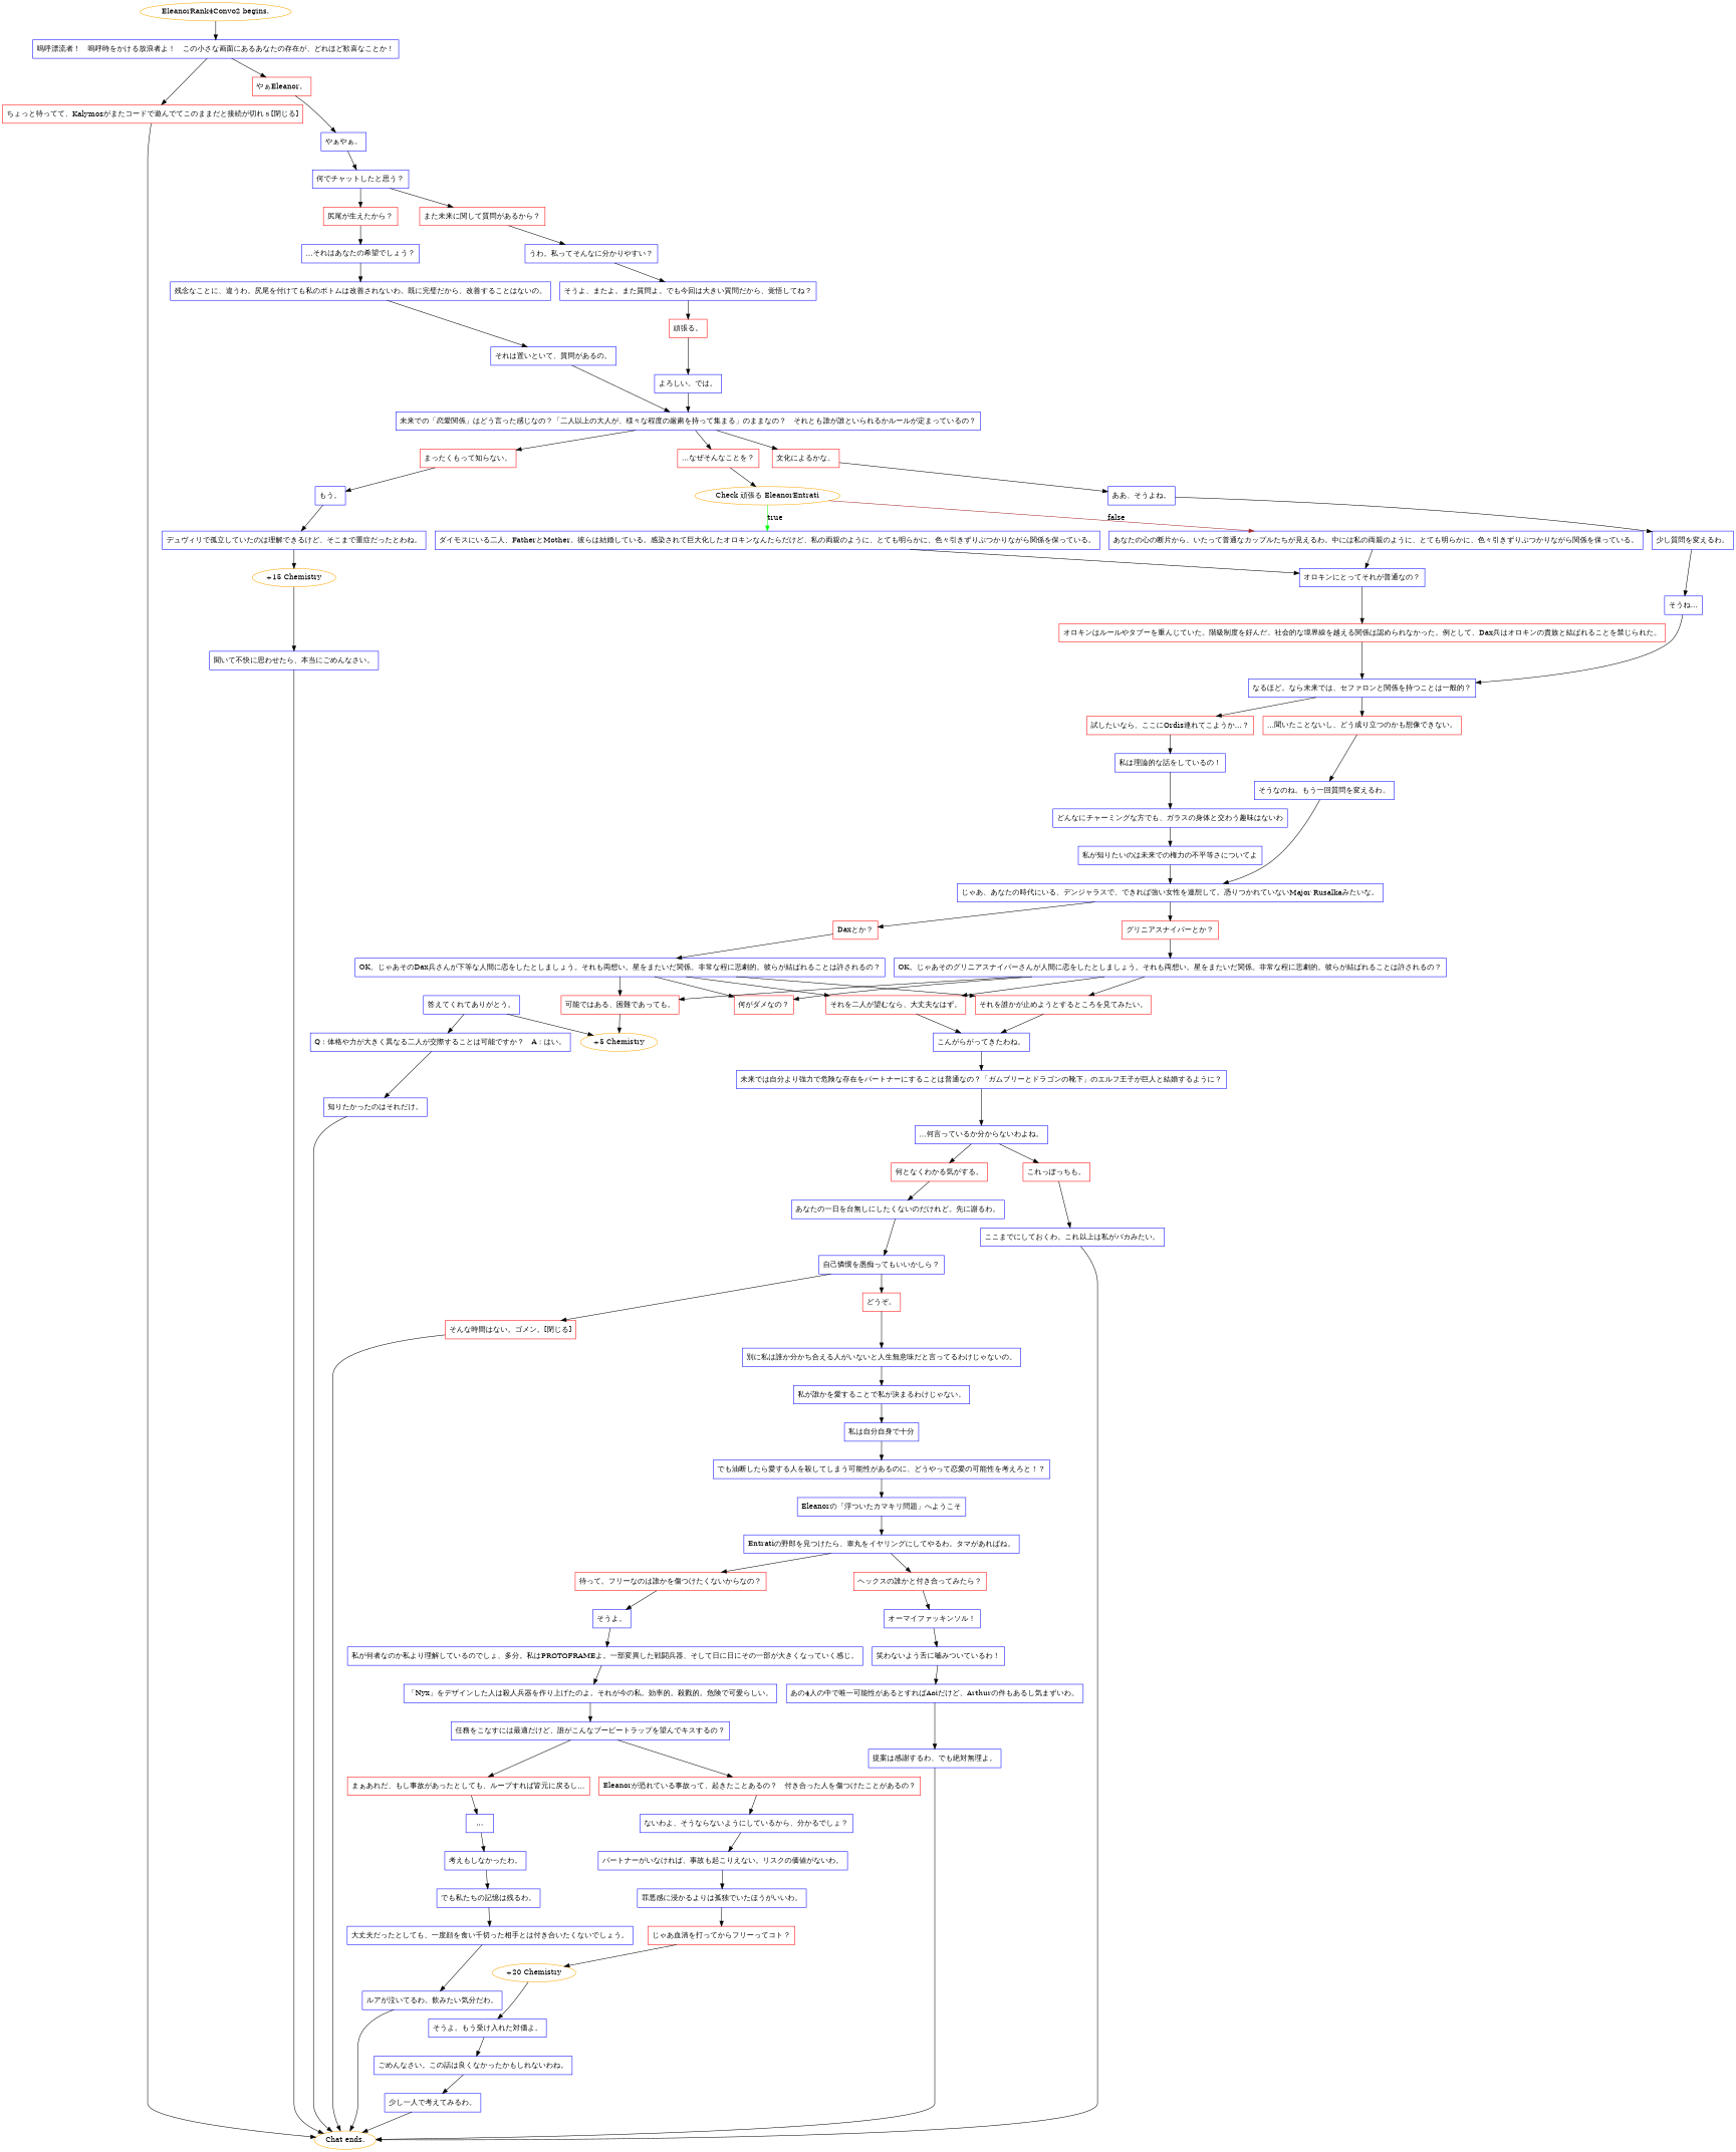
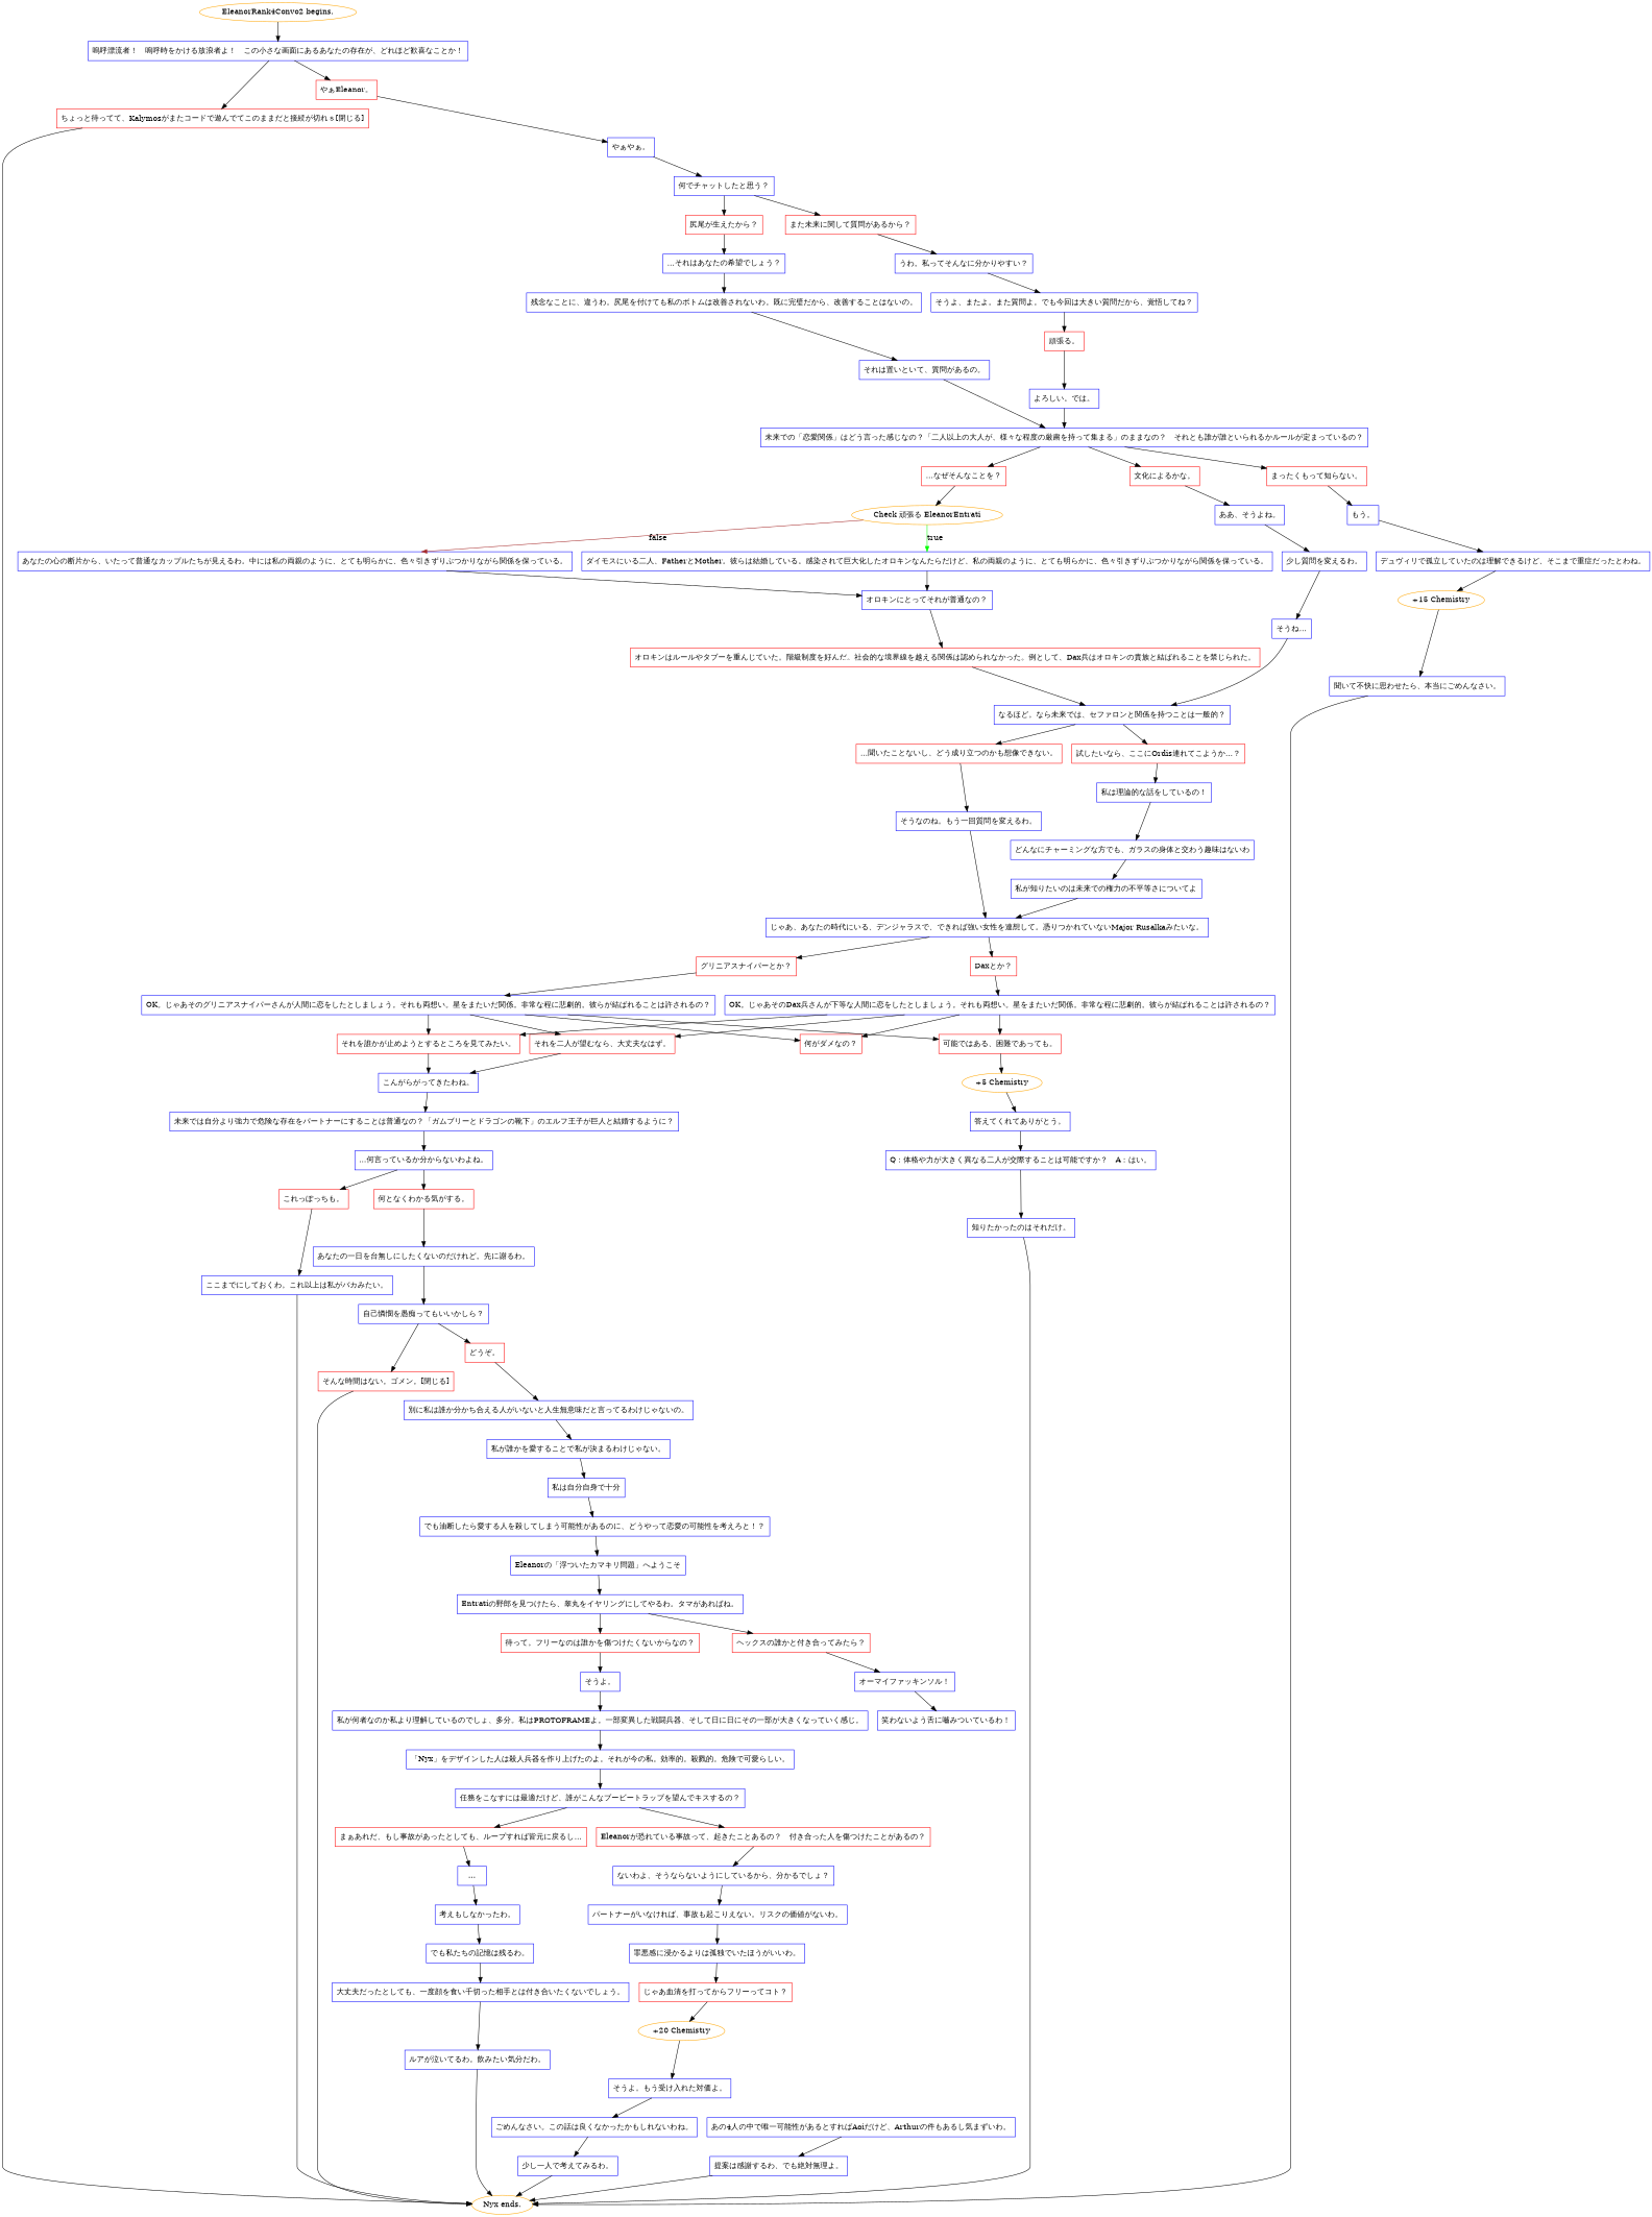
  digraph {
    node [color=blue shape=box]
    "EleanorRank4Convo2 begins." [color=orange shape=""]
    n2 [label="嗚呼漂流者！　嗚呼時をかける放浪者よ！　この小さな画面にあるあなたの存在が、どれほど歓喜なことか！"]
    n3 [color=red label="やぁEleanor。"]
    n4 [color=red label="ちょっと待ってて、Kalymosがまたコードで遊んでてこのままだと接続が切れｓ[閉じる]"]
    n5 [label="やぁやぁ。"]
-   "Chat ends." [color=orange shape=""]
+   "Chat ends." [color=orange label="Nyx ends." shape=""]
    n7 [label="何でチャットしたと思う？"]
    n8 [color=red label="また未来に関して質問があるから？"]
    n9 [color=red label="尻尾が生えたから？"]
    n10 [label="うわ。私ってそんなに分かりやすい？"]
    n11 [label="…それはあなたの希望でしょう？"]
    n12 [label="そうよ、またよ。また質問よ。でも今回は大きい質問だから、覚悟してね？"]
    n13 [label="残念なことに、違うわ。尻尾を付けても私のボトムは改善されないわ。既に完璧だから、改善することはないの。"]
    n14 [color=red label="頑張る。"]
    n15 [label="それは置いといて、質問があるの。"]
    n16 [label="よろしい。では。"]
    n17 [label="未来での「恋愛関係」はどう言った感じなの？「二人以上の大人が、様々な程度の厳粛を持って集まる」のままなの？　それとも誰が誰といられるかルールが定まっているの？"]
    n18 [color=red label="まったくもって知らない。"]
    n19 [color=red label="文化によるかな。"]
    n20 [color=red label="…なぜそんなことを？"]
    n21 [label="もう。"]
    n22 [label="ああ、そうよね。"]
    n23 [color=orange label="Check 頑張る EleanorEntrati" shape=""]
    n24 [label="デュヴィリで孤立していたのは理解できるけど、そこまで重症だったとわね。"]
    n25 [label="少し質問を変えるわ。"]
    n26 [label="ダイモスにいる二人、FatherとMother。彼らは結婚している。感染されて巨大化したオロキンなんたらだけど、私の両親のように、とても明らかに、色々引きずりぶつかりながら関係を保っている。"]
    n27 [label="あなたの心の断片から、いたって普通なカップルたちが見えるわ。中には私の両親のように、とても明らかに、色々引きずりぶつかりながら関係を保っている。"]
    n28 [color=orange label="+15 Chemistry" shape=""]
    n29 [label="そうね…"]
    n30 [label="オロキンにとってそれが普通なの？"]
    n31 [label="聞いて不快に思わせたら、本当にごめんなさい。"]
    n32 [label="なるほど。なら未来では、セファロンと関係を持つことは一般的？"]
    n33 [color=red label="オロキンはルールやタブーを重んじていた。階級制度を好んだ。社会的な境界線を越える関係は認められなかった。例として、Dax兵はオロキンの貴族と結ばれることを禁じられた。"]
    n34 [color=red label="試したいなら、ここにOrdis連れてこようか…？"]
    n35 [color=red label="…聞いたことないし、どう成り立つのかも想像できない。"]
    n36 [label="私は理論的な話をしているの！"]
    n37 [label="そうなのね。もう一回質問を変えるわ。"]
    n38 [label="どんなにチャーミングな方でも、ガラスの身体と交わう趣味はないわ"]
    n39 [label="じゃあ、あなたの時代にいる、デンジャラスで、できれば強い女性を連想して。憑りつかれていないMajor Rusalkaみたいな。"]
    n40 [label="私が知りたいのは未来での権力の不平等さについてよ"]
    n41 [color=red label="グリニアスナイパーとか？"]
    n42 [color=red label="Daxとか？"]
    n43 [label="OK。じゃあそのグリニアスナイパーさんが人間に恋をしたとしましょう。それも両想い。星をまたいだ関係。非常な程に悲劇的。彼らが結ばれることは許されるの？"]
    n44 [label="OK。じゃあそのDax兵さんが下等な人間に恋をしたとしましょう。それも両想い。星をまたいだ関係。非常な程に悲劇的。彼らが結ばれることは許されるの？"]
    n45 [color=red label="それを二人が望むなら、大丈夫なはず。"]
    n46 [color=red label="何がダメなの？"]
    n47 [color=red label="それを誰かが止めようとするところを見てみたい。"]
    n48 [color=red label="可能ではある、困難であっても。"]
    n49 [label="こんがらがってきたわね。"]
    n50 [color=orange label="+5 Chemistry" shape=""]
    n51 [label="未来では自分より強力で危険な存在をパートナーにすることは普通なの？「ガムブリーとドラゴンの靴下」のエルフ王子が巨人と結婚するように？"]
    n52 [label="答えてくれてありがとう。"]
    n53 [label="…何言っているか分からないわよね。"]
    n54 [label="Q：体格や力が大きく異なる二人が交際することは可能ですか？　A：はい。"]
    n55 [color=red label="何となくわかる気がする。"]
    n56 [color=red label="これっぽっちも。"]
    n57 [label="知りたかったのはそれだけ。"]
    n58 [label="あなたの一日を台無しにしたくないのだけれど。先に謝るわ。"]
    n59 [label="ここまでにしておくわ。これ以上は私がバカみたい。"]
    n60 [label="自己憐憫を愚痴ってもいいかしら？"]
    n61 [color=red label="どうぞ。"]
    n62 [color=red label="そんな時間はない。ゴメン。[閉じる]"]
    n63 [label="別に私は誰か分かち合える人がいないと人生無意味だと言ってるわけじゃないの。"]
    n64 [label="私が誰かを愛することで私が決まるわけじゃない。"]
    n65 [label="私は自分自身で十分"]
    n66 [label="でも油断したら愛する人を殺してしまう可能性があるのに、どうやって恋愛の可能性を考えろと！？"]
    n67 [label="Eleanorの「浮ついたカマキリ問題」へようこそ"]
    n68 [label="Entratiの野郎を見つけたら、睾丸をイヤリングにしてやるわ。タマがあればね。"]
    n69 [color=red label="ヘックスの誰かと付き合ってみたら？"]
    n70 [color=red label="待って。フリーなのは誰かを傷つけたくないからなの？"]
    n71 [label="オーマイファッキンソル！"]
    n72 [label="そうよ。"]
    n73 [label="笑わないよう舌に嚙みついているわ！"]
    n74 [label="私が何者なのか私より理解しているのでしょ、多分。私はPROTOFRAMEよ。一部変異した戦闘兵器、そして日に日にその一部が大きくなっていく感じ。"]
    n75 [label="あの4人の中で唯一可能性があるとすればAoiだけど、Arthurの件もあるし気まずいわ。"]
    n76 [label="「Nyx」をデザインした人は殺人兵器を作り上げたのよ。それが今の私。効率的。殺戮的。危険で可愛らしい。"]
    n77 [label="提案は感謝するわ、でも絶対無理よ。"]
    n78 [label="任務をこなすには最適だけど、誰がこんなブービートラップを望んでキスするの？"]
    n79 [color=red label="Eleanorが恐れている事故って、起きたことあるの？　付き合った人を傷つけたことがあるの？"]
    n80 [color=red label="まぁあれだ、もし事故があったとしても、ループすれば皆元に戻るし…"]
    n81 [label="ないわよ、そうならないようにしているから、分かるでしょ？"]
    n82 [label="..."]
    n83 [label="パートナーがいなければ、事故も起こりえない。リスクの価値がないわ。"]
    n84 [label="考えもしなかったわ。"]
    n85 [label="罪悪感に浸かるよりは孤独でいたほうがいいわ。"]
    n86 [label="でも私たちの記憶は残るわ。"]
    n87 [color=red label="じゃあ血清を打ってからフリーってコト？"]
    n88 [label="大丈夫だったとしても、一度顔を食い千切った相手とは付き合いたくないでしょう。"]
    n89 [color=orange label="+20 Chemistry" shape=""]
    n90 [label="ルアが泣いてるわ。飲みたい気分だわ。"]
    n91 [label="そうよ。もう受け入れた対価よ。"]
    n92 [label="ごめんなさい。この話は良くなかったかもしれないわね。"]
    n93 [label="少し一人で考えてみるわ。"]
    "EleanorRank4Convo2 begins." -> n2
    n2 -> n3
    n2 -> n4
    n3 -> n5
    n4 -> "Chat ends."
    n5 -> n7
    n7 -> n8
    n7 -> n9
    n8 -> n10
    n9 -> n11
    n10 -> n12
    n11 -> n13
    n12 -> n14
    n13 -> n15
    n14 -> n16
    n15 -> n17
    n16 -> n17
    n17 -> n18
    n17 -> n19
    n17 -> n20
    n18 -> n21
    n19 -> n22
    n20 -> n23
    n21 -> n24
    n22 -> n25
    n23 -> n26 [color=green label=true]
    n23 -> n27 [color=brown label=false]
    n24 -> n28
    n25 -> n29
    n26 -> n30
    n27 -> n30
    n28 -> n31
    n29 -> n32
    n30 -> n33
    n31 -> "Chat ends."
    n32 -> n34
    n32 -> n35
    n33 -> n32
    n34 -> n36
    n35 -> n37
    n36 -> n38
    n37 -> n39
    n38 -> n40
    n39 -> n41
    n39 -> n42
    n40 -> n39
    n41 -> n43
    n42 -> n44
    n43 -> n45
    n43 -> n46
    n43 -> n47
    n43 -> n48
    n44 -> n45
    n44 -> n46
    n44 -> n47
    n44 -> n48
    n45 -> n49
    n47 -> n49
    n48 -> n50
    n49 -> n51
-   n52 -> n50
+   n50 -> n52
    n51 -> n53
    n52 -> n54
    n53 -> n55
    n53 -> n56
    n54 -> n57
    n55 -> n58
    n56 -> n59
    n57 -> "Chat ends."
    n58 -> n60
    n59 -> "Chat ends."
    n60 -> n61
    n60 -> n62
    n61 -> n63
    n62 -> "Chat ends."
    n63 -> n64
    n64 -> n65
    n65 -> n66
    n66 -> n67
    n67 -> n68
    n68 -> n69
    n68 -> n70
    n69 -> n71
    n70 -> n72
    n71 -> n73
    n72 -> n74
-   n73 -> n75
    n74 -> n76
    n75 -> n77
    n76 -> n78
    n77 -> "Chat ends."
    n78 -> n79
    n78 -> n80
    n79 -> n81
    n80 -> n82
    n81 -> n83
    n82 -> n84
    n83 -> n85
    n84 -> n86
    n85 -> n87
    n86 -> n88
    n87 -> n89
    n88 -> n90
    n89 -> n91
    n90 -> "Chat ends."
    n91 -> n92
    n92 -> n93
    n93 -> "Chat ends."
  }
